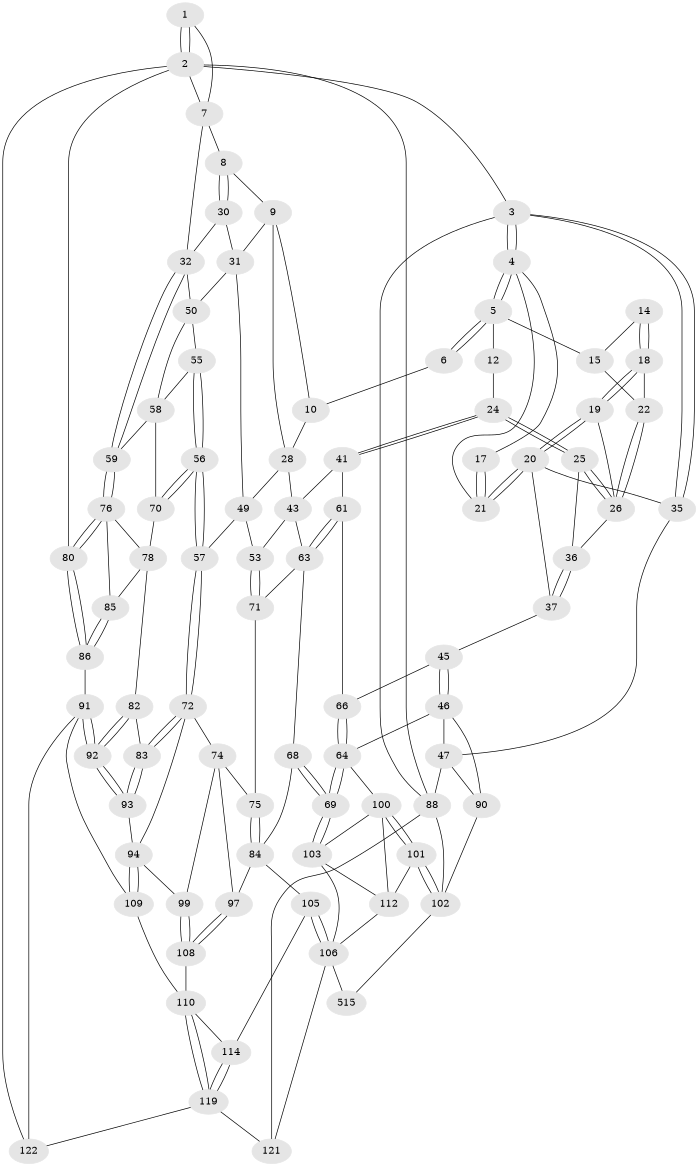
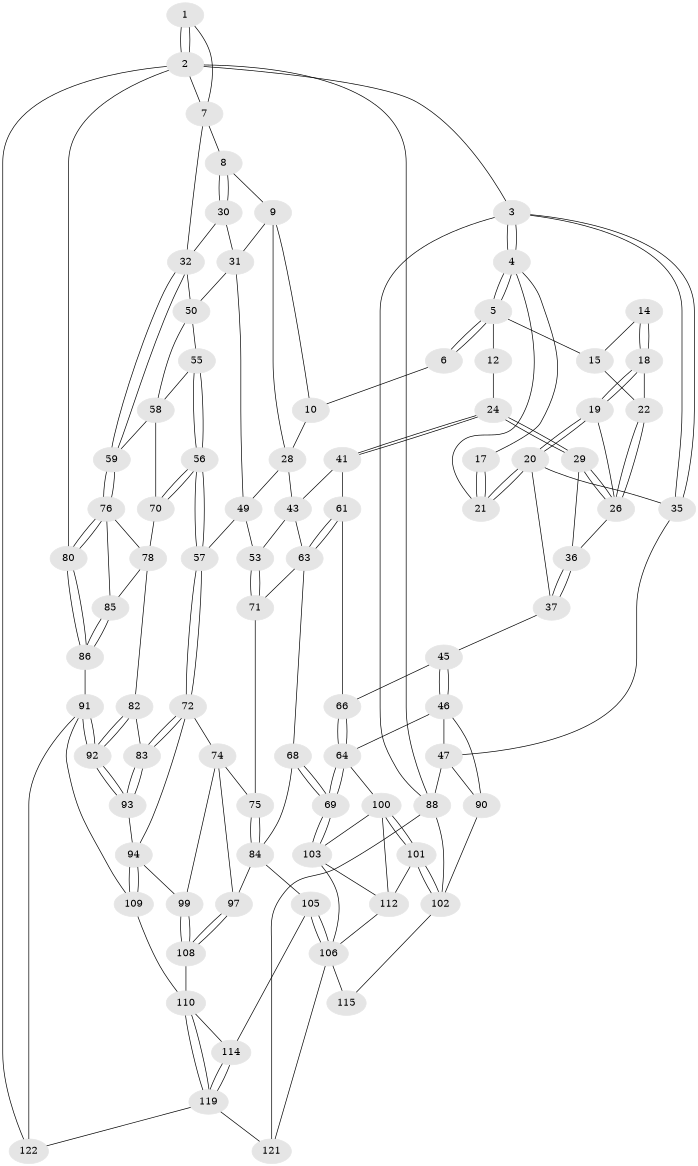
  graph {
    node [color=gray90 style=filled]
    2 [super="+79"]
    1
    7 [super="+23"]
    3
    80
    88 [super="+89"]
    122
    8
    32 [super="+33"]
    4 [super="+16"]
    35
    86
    102 [super="+116"]
    121
    5 [super="+11"]
    17
    21
    47 [super="+87"]
    6
    12
    15
    10 [super="+13"]
    24
    22
    28 [super="+42"]
    9 [super="+29"]
    30
    50 [super="+51"]
    59
    31 [super="+48"]
    43 [super="+54"]
    49 [super="+52"]
-   25 [super="+38"]
+   25 [super="+38" label=29]
    41 [super="+44"]
    14
    18
    19
    26 [super="+27"]
    20 [super="+34"]
    37 [super="+40"]
    36
    45
    61
    53
    63 [super="+67"]
    57
    55
    58 [super="+60"]
    76 [super="+77"]
    90
    46 [super="+66"]
    n52 [label=66]
    71
    68
    64 [super="+65"]
    69
    100 [super="+104"]
    72 [super="+73"]
    56
    70
    75
    78 [super="+81"]
    74 [super="+96"]
    83
    94 [super="+95"]
    85
    84 [super="+98"]
    103 [super="+107"]
    101
    112 [super="+113"]
    97
    105
    106 [super="+118"]
    82
    99
    93
    109
    108
    92
    91 [super="+117"]
    114
-   115 [label=515]
+   115
    110 [super="+111"]
    119 [super="+120"]
    2 -- 7
    2 -- 3
    2 -- 80
    2 -- 88
    2 -- 122
    1 -- 2
    1 -- 2
    1 -- 7
    7 -- 8
    7 -- 32
    3 -- 88
    3 -- 4
    3 -- 4
    3 -- 35
    3 -- 35
    80 -- 86
    80 -- 86
    88 -- 102
    88 -- 121
    8 -- 9
    8 -- 30
    8 -- 30
    32 -- 50
    32 -- 59
    32 -- 59
    4 -- 5
    4 -- 5
    4 -- 17
    4 -- 21
    35 -- 47
    86 -- 91
    102 -- 115
    5 -- 6
    5 -- 6
    5 -- 12
    5 -- 15
    17 -- 21
    17 -- 21
    47 -- 88
    47 -- 90
    6 -- 10
    12 -- 24
    15 -- 22
    10 -- 28
    24 -- 25
    24 -- 25
    24 -- 41
    24 -- 41
    22 -- 26
    22 -- 26
    28 -- 43
    28 -- 49
    9 -- 10
    9 -- 28
    9 -- 31
    30 -- 32
    30 -- 31
    50 -- 55
    50 -- 58
    59 -- 76
    59 -- 76
    31 -- 50
    31 -- 49
    43 -- 53
    43 -- 63
    49 -- 53
    49 -- 57
    25 -- 26
    25 -- 26
    25 -- 36
    41 -- 43
    41 -- 61
    14 -- 15
    14 -- 18
    14 -- 18
    18 -- 22
    18 -- 19
    18 -- 19
    19 -- 26
    19 -- 20
    19 -- 20
    26 -- 36
    20 -- 35
    20 -- 21
    20 -- 21
    20 -- 37
    37 -- 45
    36 -- 37
    36 -- 37
    45 -- 46
    45 -- 46
    45 -- n52
    61 -- 63
    61 -- 63
    61 -- n52
    53 -- 71
    53 -- 71
    63 -- 71
    63 -- 68
    57 -- 72
    57 -- 72
    55 -- 58
    55 -- 56
    55 -- 56
    58 -- 59
    58 -- 70
    76 -- 80
    76 -- 80
    76 -- 78
    76 -- 85
    90 -- 102
    46 -- 47
    46 -- 90
    46 -- 64
    n52 -- 64
    n52 -- 64
    71 -- 75
    68 -- 69
    68 -- 69
    68 -- 84
    64 -- 69
    64 -- 69
    64 -- 100
    69 -- 103
    69 -- 103
    100 -- 103
    100 -- 101
    100 -- 101
    100 -- 112
    72 -- 74
    72 -- 83
    72 -- 83
    72 -- 94
    56 -- 57
    56 -- 57
    56 -- 70
    56 -- 70
    70 -- 78
    75 -- 84
    75 -- 84
    78 -- 85
    78 -- 82
    74 -- 75
    74 -- 97
    74 -- 99
    83 -- 93
    83 -- 93
    94 -- 99
    94 -- 109
    94 -- 109
    85 -- 86
    85 -- 86
    84 -- 97
    84 -- 105
    103 -- 112
    103 -- 106
    101 -- 102
    101 -- 102
    101 -- 112
    112 -- 106
    97 -- 108
    97 -- 108
    105 -- 106
    105 -- 106
    105 -- 114
    106 -- 121
    106 -- 115
    82 -- 83
    82 -- 92
    82 -- 92
    99 -- 108
    99 -- 108
    93 -- 94
    109 -- 110
    108 -- 110
    92 -- 93
    92 -- 93
    91 -- 122
    91 -- 109
    91 -- 92
    91 -- 92
    114 -- 119
    114 -- 119
    110 -- 114
    110 -- 119
    110 -- 119
    119 -- 122
    119 -- 121
  }
